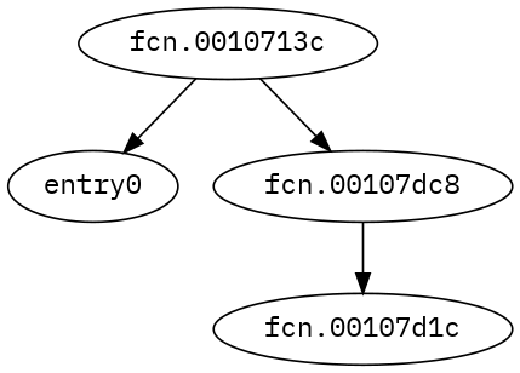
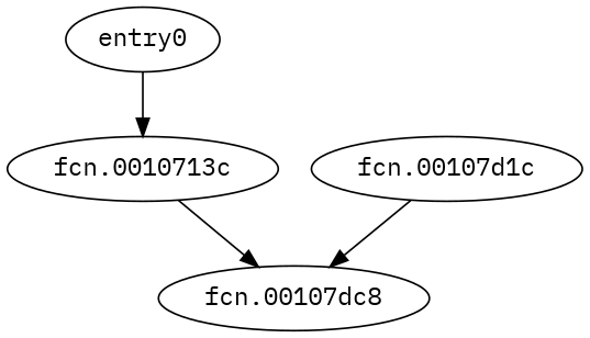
  digraph {
    fontname="IBM Plex Mono"
    node [fontname="IBM Plex Mono"]
    edge [fontname="IBM Plex Mono"]
    n1 [label=entry0]
    n2 [label="fcn.0010713c"]
    n3 [label="fcn.00107dc8"]
    n4 [label="fcn.00107d1c"]
-   n2 -> n1
+   n1 -> n2
    n2 -> n3
-   n3 -> n4
+   n4 -> n3
  }
